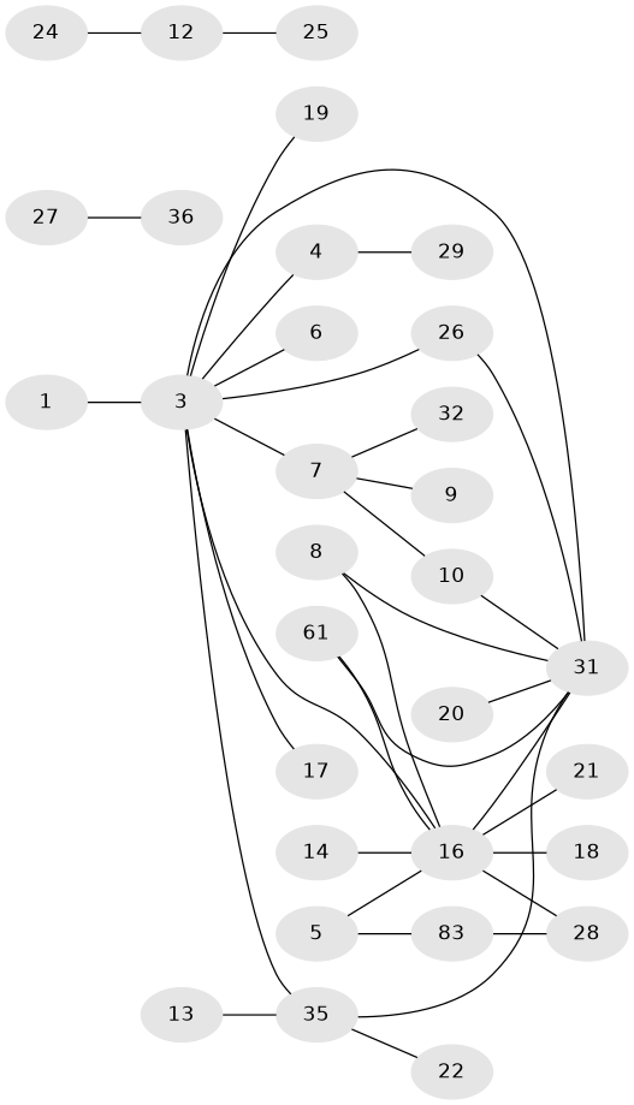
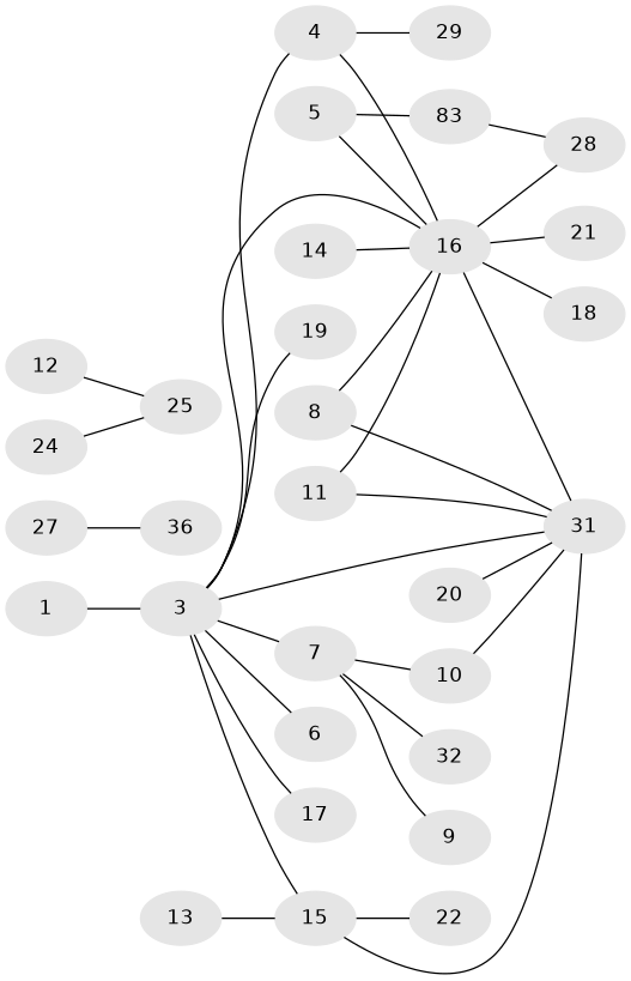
  graph {
    fontname="DejaVu Sans"
    rankdir=LR
    node [color=gray90 fontname="DejaVu Sans" style=filled]
    edge [fontname="DejaVu Sans" weight=1.0]
    1
    3
    7
    4
    6
-   15 [label=35]
+   15
    16
    17
    19
-   26
    31
    9
    10
    32
    n15 [label=36]
    27
    29
    22
    18
    21
    28
    5
    n23 [label=83]
    8
-   11 [label=61]
+   11
    12
    25
    13
    14
    20
    24
    1 -- 3
    3 -- 7
    3 -- 4
    3 -- 6
    3 -- 15
    3 -- 16
    3 -- 17
    3 -- 19
-   3 -- 26
    3 -- 31
    7 -- 9
    7 -- 10
    7 -- 32
+   4 -- 16
    4 -- 29
    15 -- 31
    15 -- 22
    16 -- 31
    16 -- 18
    16 -- 21
    16 -- 28
-   26 -- 31
    10 -- 31
    27 -- n15
    5 -- 16
    5 -- n23
    n23 -- 28
    8 -- 16
    8 -- 31
    11 -- 16
    11 -- 31
    12 -- 25
    13 -- 15
    14 -- 16
    20 -- 31
-   24 -- 12
+   24 -- 25
  }
